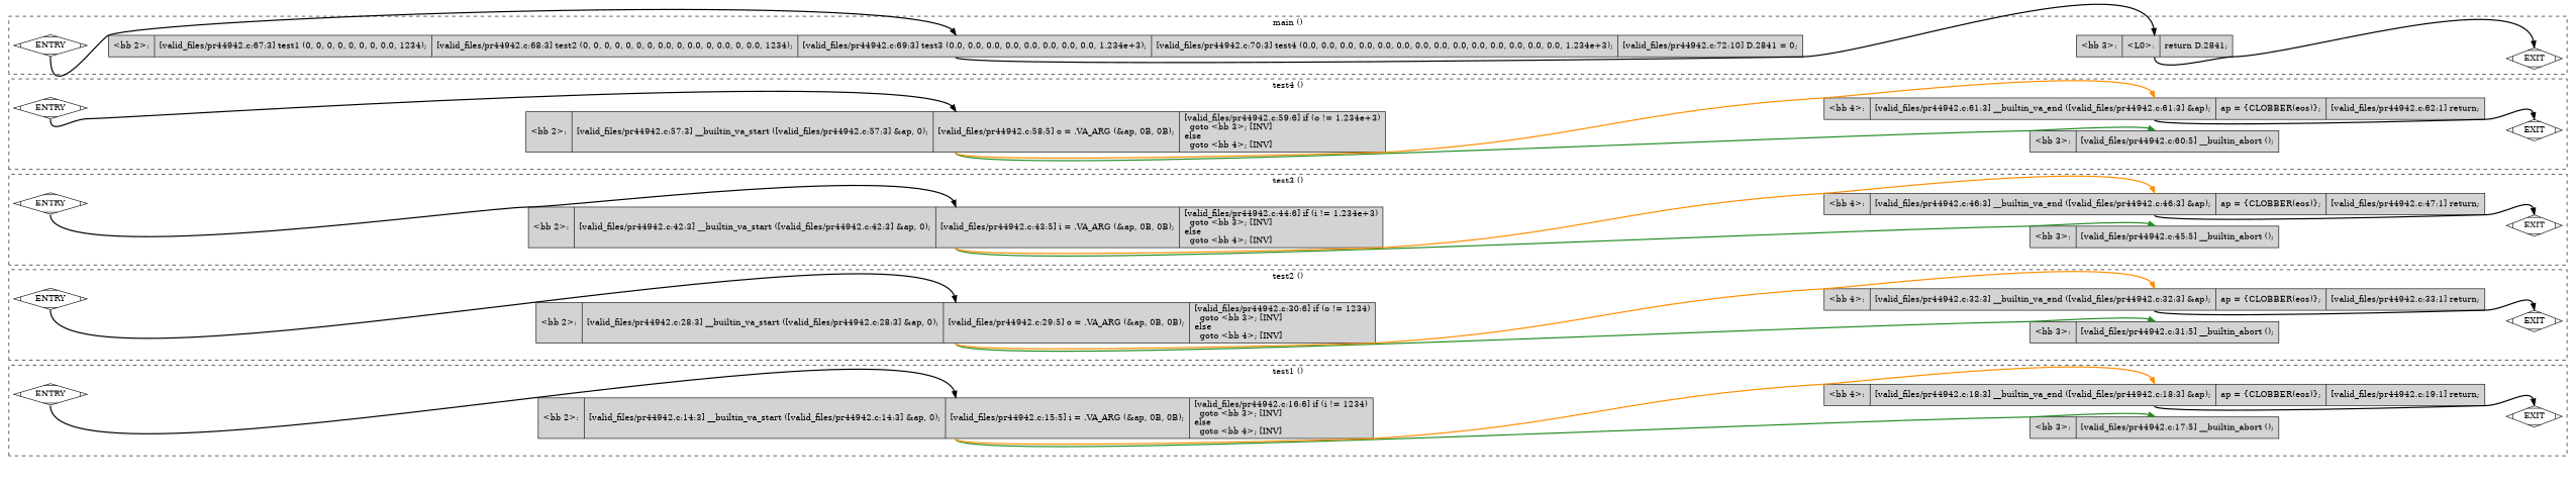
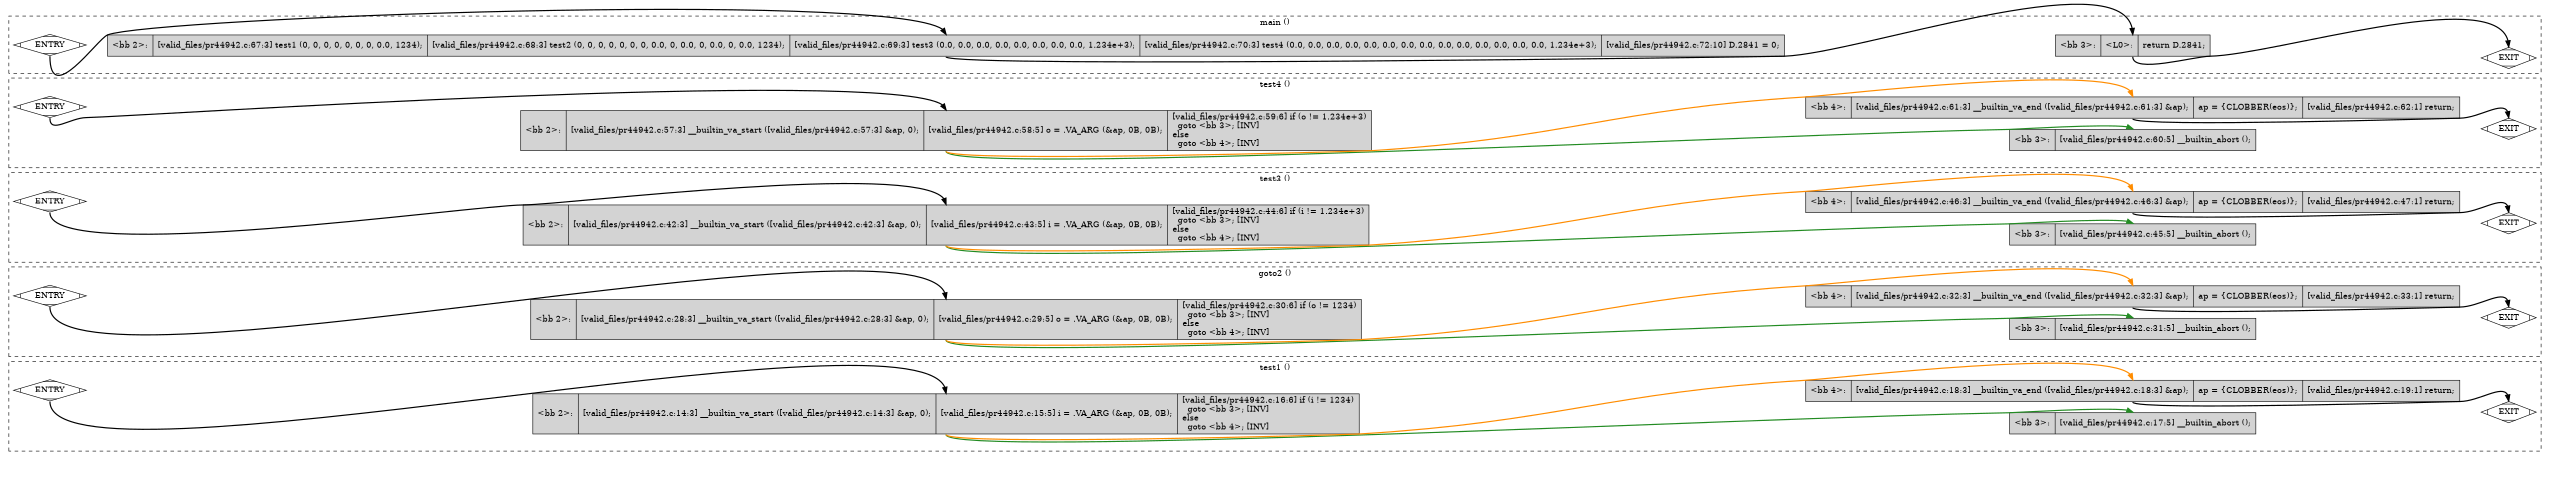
  digraph {
    rankdir=LR
    node [fillcolor=lightgrey shape=record style=filled]
    edge [constraint=true headport=n style="solid,bold" tailport=s color=black weight=10]
    n1 [fillcolor=white label=ENTRY shape=Mdiamond]
    n2 [fillcolor=white label=EXIT shape=Mdiamond]
    n3 [label="{\<bb\ 2\>:\l|[valid_files/pr44942.c:14:3]\ __builtin_va_start\ ([valid_files/pr44942.c:14:3]\ &ap,\ 0);\l|[valid_files/pr44942.c:15:5]\ i\ =\ .VA_ARG\ (&ap,\ 0B,\ 0B);\l|[valid_files/pr44942.c:16:6]\ if\ (i\ !=\ 1234)\l\ \ goto\ \<bb\ 3\>;\ [INV]\lelse\l\ \ goto\ \<bb\ 4\>;\ [INV]\l}"]
    n4 [label="{\<bb\ 3\>:\l|[valid_files/pr44942.c:17:5]\ __builtin_abort\ ();\l}"]
    n5 [label="{\<bb\ 4\>:\l|[valid_files/pr44942.c:18:3]\ __builtin_va_end\ ([valid_files/pr44942.c:18:3]\ &ap);\l|ap\ =\ \{CLOBBER(eos)\};\l|[valid_files/pr44942.c:19:1]\ return;\l}"]
    n6 [fillcolor=white label=ENTRY shape=Mdiamond]
    n7 [fillcolor=white label=EXIT shape=Mdiamond]
    n8 [label="{\<bb\ 2\>:\l|[valid_files/pr44942.c:28:3]\ __builtin_va_start\ ([valid_files/pr44942.c:28:3]\ &ap,\ 0);\l|[valid_files/pr44942.c:29:5]\ o\ =\ .VA_ARG\ (&ap,\ 0B,\ 0B);\l|[valid_files/pr44942.c:30:6]\ if\ (o\ !=\ 1234)\l\ \ goto\ \<bb\ 3\>;\ [INV]\lelse\l\ \ goto\ \<bb\ 4\>;\ [INV]\l}"]
    n9 [label="{\<bb\ 3\>:\l|[valid_files/pr44942.c:31:5]\ __builtin_abort\ ();\l}"]
    n10 [label="{\<bb\ 4\>:\l|[valid_files/pr44942.c:32:3]\ __builtin_va_end\ ([valid_files/pr44942.c:32:3]\ &ap);\l|ap\ =\ \{CLOBBER(eos)\};\l|[valid_files/pr44942.c:33:1]\ return;\l}"]
    n11 [fillcolor=white label=ENTRY shape=Mdiamond]
    n12 [fillcolor=white label=EXIT shape=Mdiamond]
    n13 [label="{\<bb\ 2\>:\l|[valid_files/pr44942.c:42:3]\ __builtin_va_start\ ([valid_files/pr44942.c:42:3]\ &ap,\ 0);\l|[valid_files/pr44942.c:43:5]\ i\ =\ .VA_ARG\ (&ap,\ 0B,\ 0B);\l|[valid_files/pr44942.c:44:6]\ if\ (i\ !=\ 1.234e+3)\l\ \ goto\ \<bb\ 3\>;\ [INV]\lelse\l\ \ goto\ \<bb\ 4\>;\ [INV]\l}"]
    n14 [label="{\<bb\ 3\>:\l|[valid_files/pr44942.c:45:5]\ __builtin_abort\ ();\l}"]
    n15 [label="{\<bb\ 4\>:\l|[valid_files/pr44942.c:46:3]\ __builtin_va_end\ ([valid_files/pr44942.c:46:3]\ &ap);\l|ap\ =\ \{CLOBBER(eos)\};\l|[valid_files/pr44942.c:47:1]\ return;\l}"]
    n16 [fillcolor=white label=ENTRY shape=Mdiamond]
    n17 [fillcolor=white label=EXIT shape=Mdiamond]
    n18 [label="{\<bb\ 2\>:\l|[valid_files/pr44942.c:57:3]\ __builtin_va_start\ ([valid_files/pr44942.c:57:3]\ &ap,\ 0);\l|[valid_files/pr44942.c:58:5]\ o\ =\ .VA_ARG\ (&ap,\ 0B,\ 0B);\l|[valid_files/pr44942.c:59:6]\ if\ (o\ !=\ 1.234e+3)\l\ \ goto\ \<bb\ 3\>;\ [INV]\lelse\l\ \ goto\ \<bb\ 4\>;\ [INV]\l}"]
    n19 [label="{\<bb\ 3\>:\l|[valid_files/pr44942.c:60:5]\ __builtin_abort\ ();\l}"]
    n20 [label="{\<bb\ 4\>:\l|[valid_files/pr44942.c:61:3]\ __builtin_va_end\ ([valid_files/pr44942.c:61:3]\ &ap);\l|ap\ =\ \{CLOBBER(eos)\};\l|[valid_files/pr44942.c:62:1]\ return;\l}"]
    n21 [fillcolor=white label=ENTRY shape=Mdiamond]
    n22 [fillcolor=white label=EXIT shape=Mdiamond]
    n23 [label="{\<bb\ 2\>:\l|[valid_files/pr44942.c:67:3]\ test1\ (0,\ 0,\ 0,\ 0,\ 0,\ 0,\ 0,\ 0.0,\ 1234);\l|[valid_files/pr44942.c:68:3]\ test2\ (0,\ 0,\ 0,\ 0,\ 0,\ 0,\ 0,\ 0.0,\ 0,\ 0.0,\ 0,\ 0.0,\ 0,\ 0.0,\ 1234);\l|[valid_files/pr44942.c:69:3]\ test3\ (0.0,\ 0.0,\ 0.0,\ 0.0,\ 0.0,\ 0.0,\ 0.0,\ 0.0,\ 1.234e+3);\l|[valid_files/pr44942.c:70:3]\ test4\ (0.0,\ 0.0,\ 0.0,\ 0.0,\ 0.0,\ 0.0,\ 0.0,\ 0.0,\ 0.0,\ 0.0,\ 0.0,\ 0.0,\ 0.0,\ 0.0,\ 1.234e+3);\l|[valid_files/pr44942.c:72:10]\ D.2841\ =\ 0;\l}"]
    n24 [label="{\<bb\ 3\>:\l|\<L0\>:\l|return\ D.2841;\l}"]
    subgraph cluster_1 {
      color=black
      label="test1 ()"
      style=dashed
      n1
      n2
      n3
      n4
      n5
    }
    subgraph cluster_2 {
      color=black
-     label="test2 ()"
+     label="goto2 ()"
      style=dashed
      n6
      n7
      n8
      n9
      n10
    }
    subgraph cluster_3 {
      color=black
      label="test3 ()"
      style=dashed
      n11
      n12
      n13
      n14
      n15
    }
    subgraph cluster_4 {
      color=black
      label="test4 ()"
      style=dashed
      n16
      n17
      n18
      n19
      n20
    }
    subgraph cluster_5 {
      color=black
      label="main ()"
      style=dashed
      n21
      n22
      n23
      n24
    }
    n1 -> n2 [style=invis color="" weight=""]
    n1 -> n3 [weight=100]
    n3 -> n4 [color=forestgreen]
    n3 -> n5 [color=darkorange]
    n5 -> n2
    n6 -> n7 [style=invis color="" weight=""]
    n6 -> n8 [weight=100]
    n8 -> n9 [color=forestgreen]
    n8 -> n10 [color=darkorange]
    n10 -> n7
    n11 -> n12 [style=invis color="" weight=""]
    n11 -> n13 [weight=100]
    n13 -> n14 [color=forestgreen]
    n13 -> n15 [color=darkorange]
    n15 -> n12
    n16 -> n17 [style=invis color="" weight=""]
    n16 -> n18 [weight=100]
    n18 -> n19 [color=forestgreen]
    n18 -> n20 [color=darkorange]
    n20 -> n17
    n21 -> n22 [style=invis color="" weight=""]
    n21 -> n23 [weight=100]
    n23 -> n24 [weight=100]
    n24 -> n22
  }
